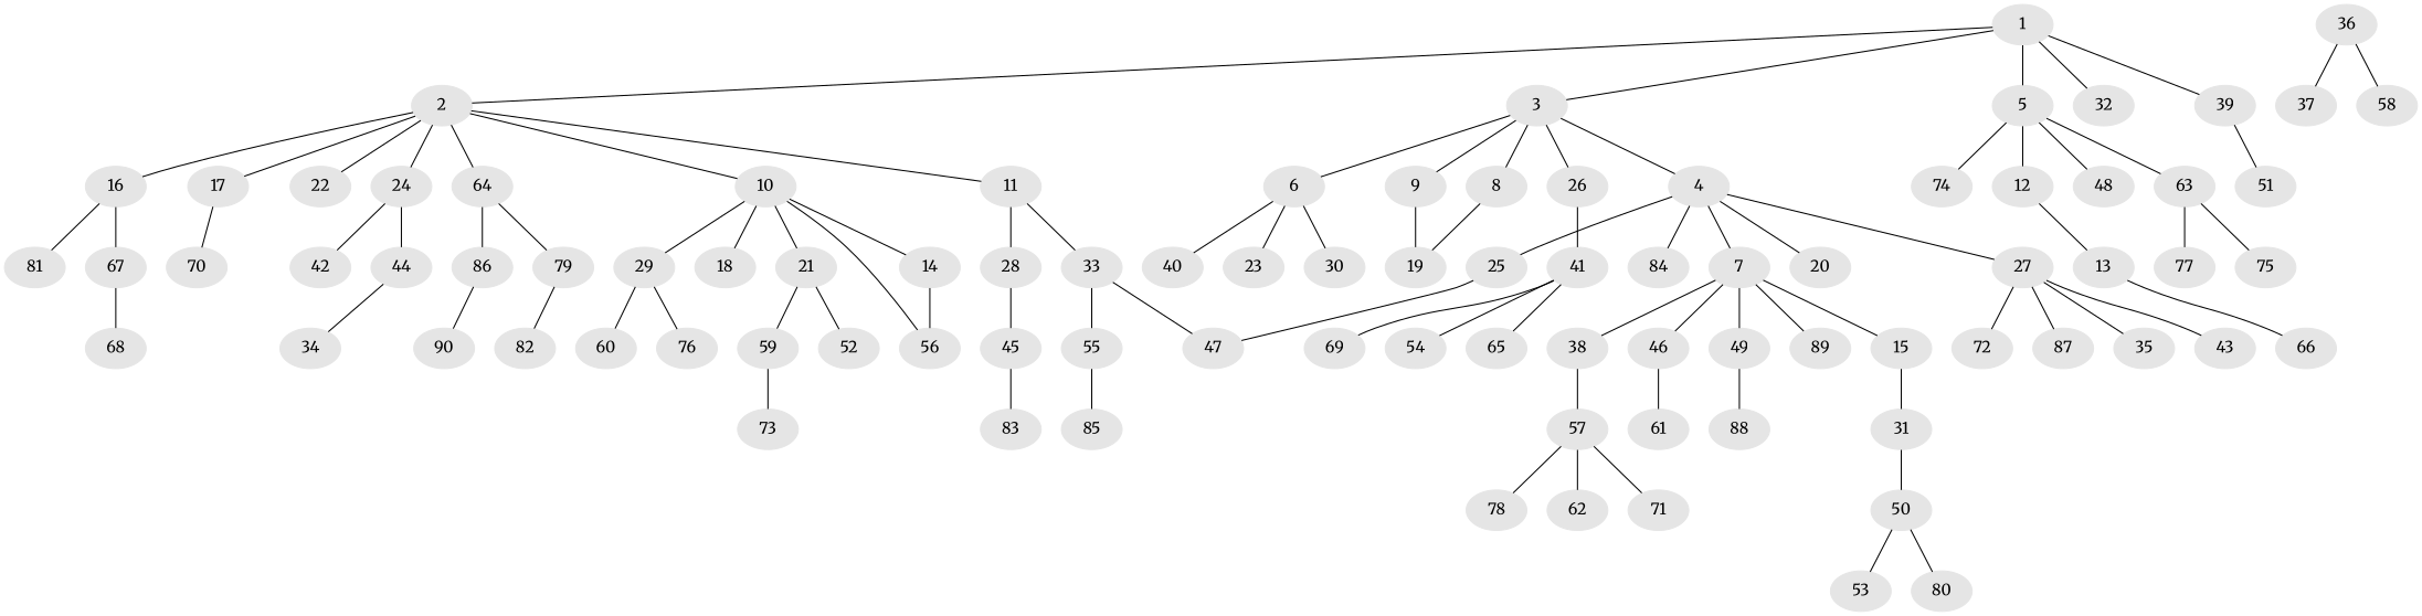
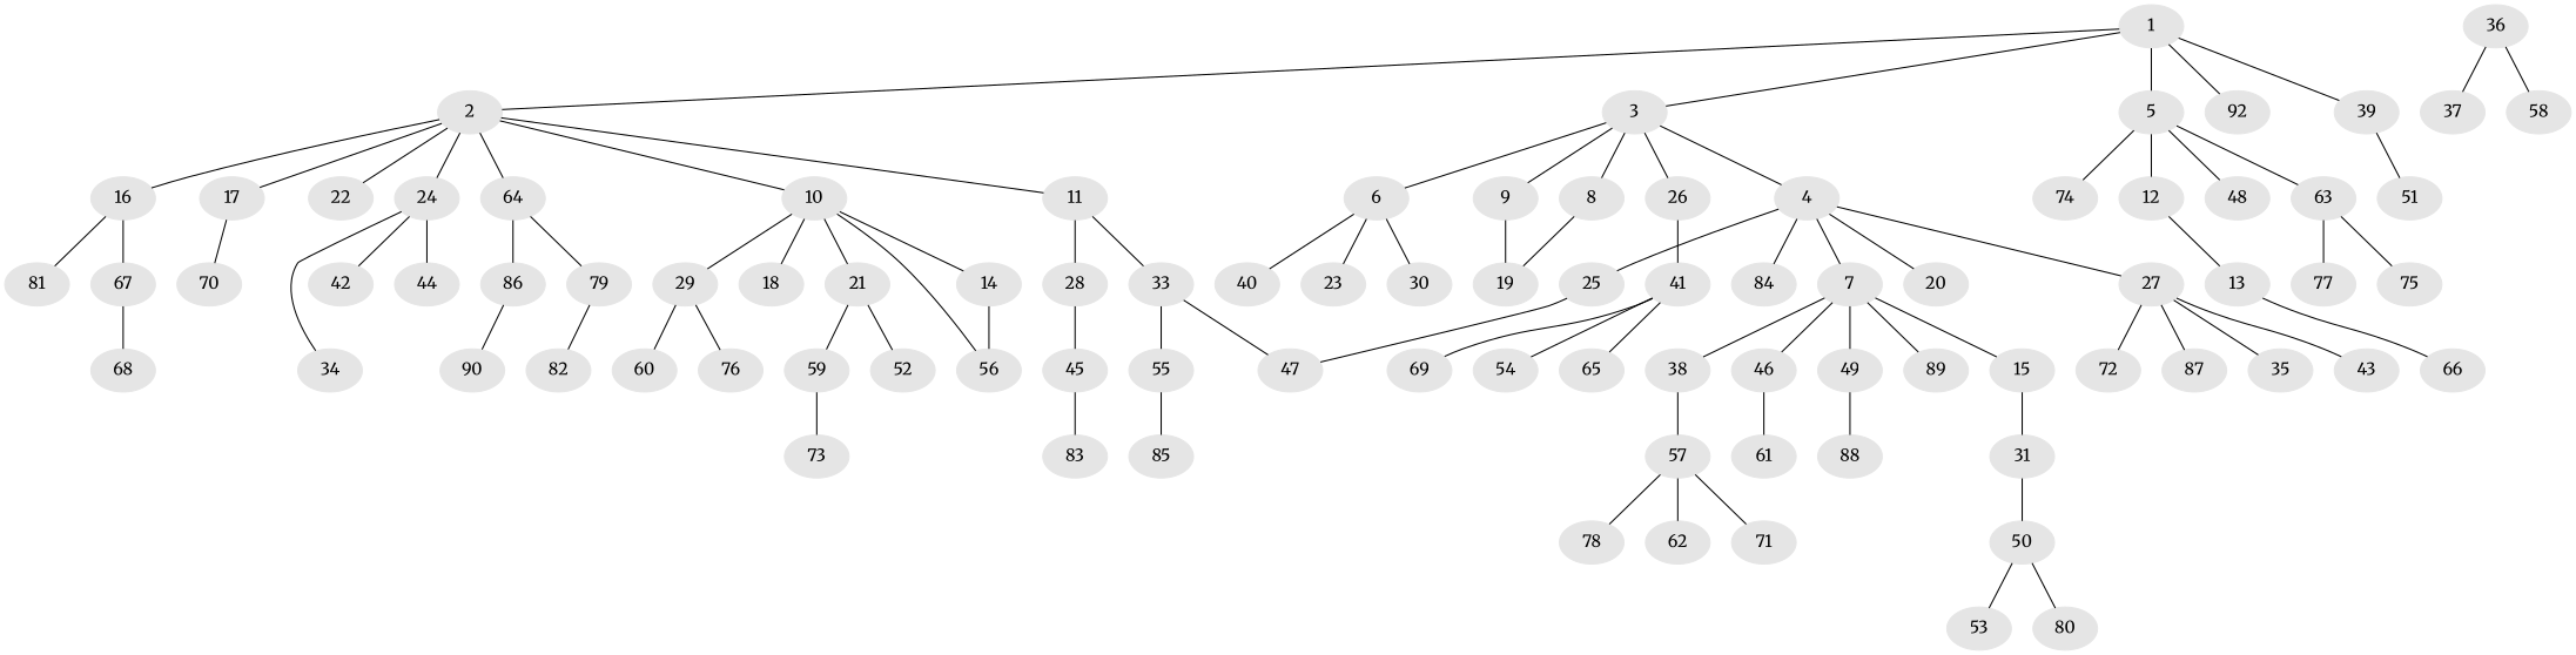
  graph {
    fontname=Merriweather
    node [color=gray90 fontname=Merriweather style=filled]
    edge [fontname=Merriweather]
    1
    2
    3
    5
-   32
+   32 [label=92]
    39
    10
    11
    16
    17
    22
    24
    64
    4
    6
    8
    9
    26
    12
    48
    63
    74
    51
    14
    18
    21
    29
    56
    28
    33
    67
    81
    70
    34
    42
    44
    79
    86
    7
    20
    25
    27
    84
    23
    30
    40
    19
    41
    15
    38
    46
    49
    89
    47
    35
    43
    72
    87
    13
    75
    77
    31
    57
    61
    88
    36
    37
    58
    52
    59
    60
    76
    45
    55
    66
    50
    68
    73
    54
    65
    69
    83
    53
    80
    85
    62
    71
    78
    82
    90
    1 -- 2
    1 -- 3
    1 -- 5
    1 -- 32
    1 -- 39
    2 -- 10
    2 -- 11
    2 -- 16
    2 -- 17
    2 -- 22
    2 -- 24
    2 -- 64
    3 -- 4
    3 -- 6
    3 -- 8
    3 -- 9
    3 -- 26
    5 -- 12
    5 -- 48
    5 -- 63
    5 -- 74
    39 -- 51
    10 -- 14
    10 -- 18
    10 -- 21
    10 -- 29
    10 -- 56
    11 -- 28
    11 -- 33
    16 -- 67
    16 -- 81
    17 -- 70
-   44 -- 34
+   24 -- 34
    24 -- 42
    24 -- 44
    64 -- 79
    64 -- 86
    4 -- 7
    4 -- 20
    4 -- 25
    4 -- 27
    4 -- 84
    6 -- 23
    6 -- 30
    6 -- 40
    8 -- 19
    9 -- 19
    26 -- 41
    12 -- 13
    63 -- 75
    63 -- 77
    14 -- 56
    21 -- 52
    21 -- 59
    29 -- 60
    29 -- 76
    28 -- 45
    33 -- 47
    33 -- 55
    67 -- 68
    79 -- 82
    86 -- 90
    7 -- 15
    7 -- 38
    7 -- 46
    7 -- 49
    7 -- 89
    25 -- 47
    27 -- 35
    27 -- 43
    27 -- 72
    27 -- 87
    41 -- 54
    41 -- 65
    41 -- 69
    15 -- 31
    38 -- 57
    46 -- 61
    49 -- 88
    13 -- 66
    31 -- 50
    57 -- 62
    57 -- 71
    57 -- 78
    36 -- 37
    36 -- 58
    59 -- 73
    45 -- 83
    55 -- 85
    50 -- 53
    50 -- 80
  }
